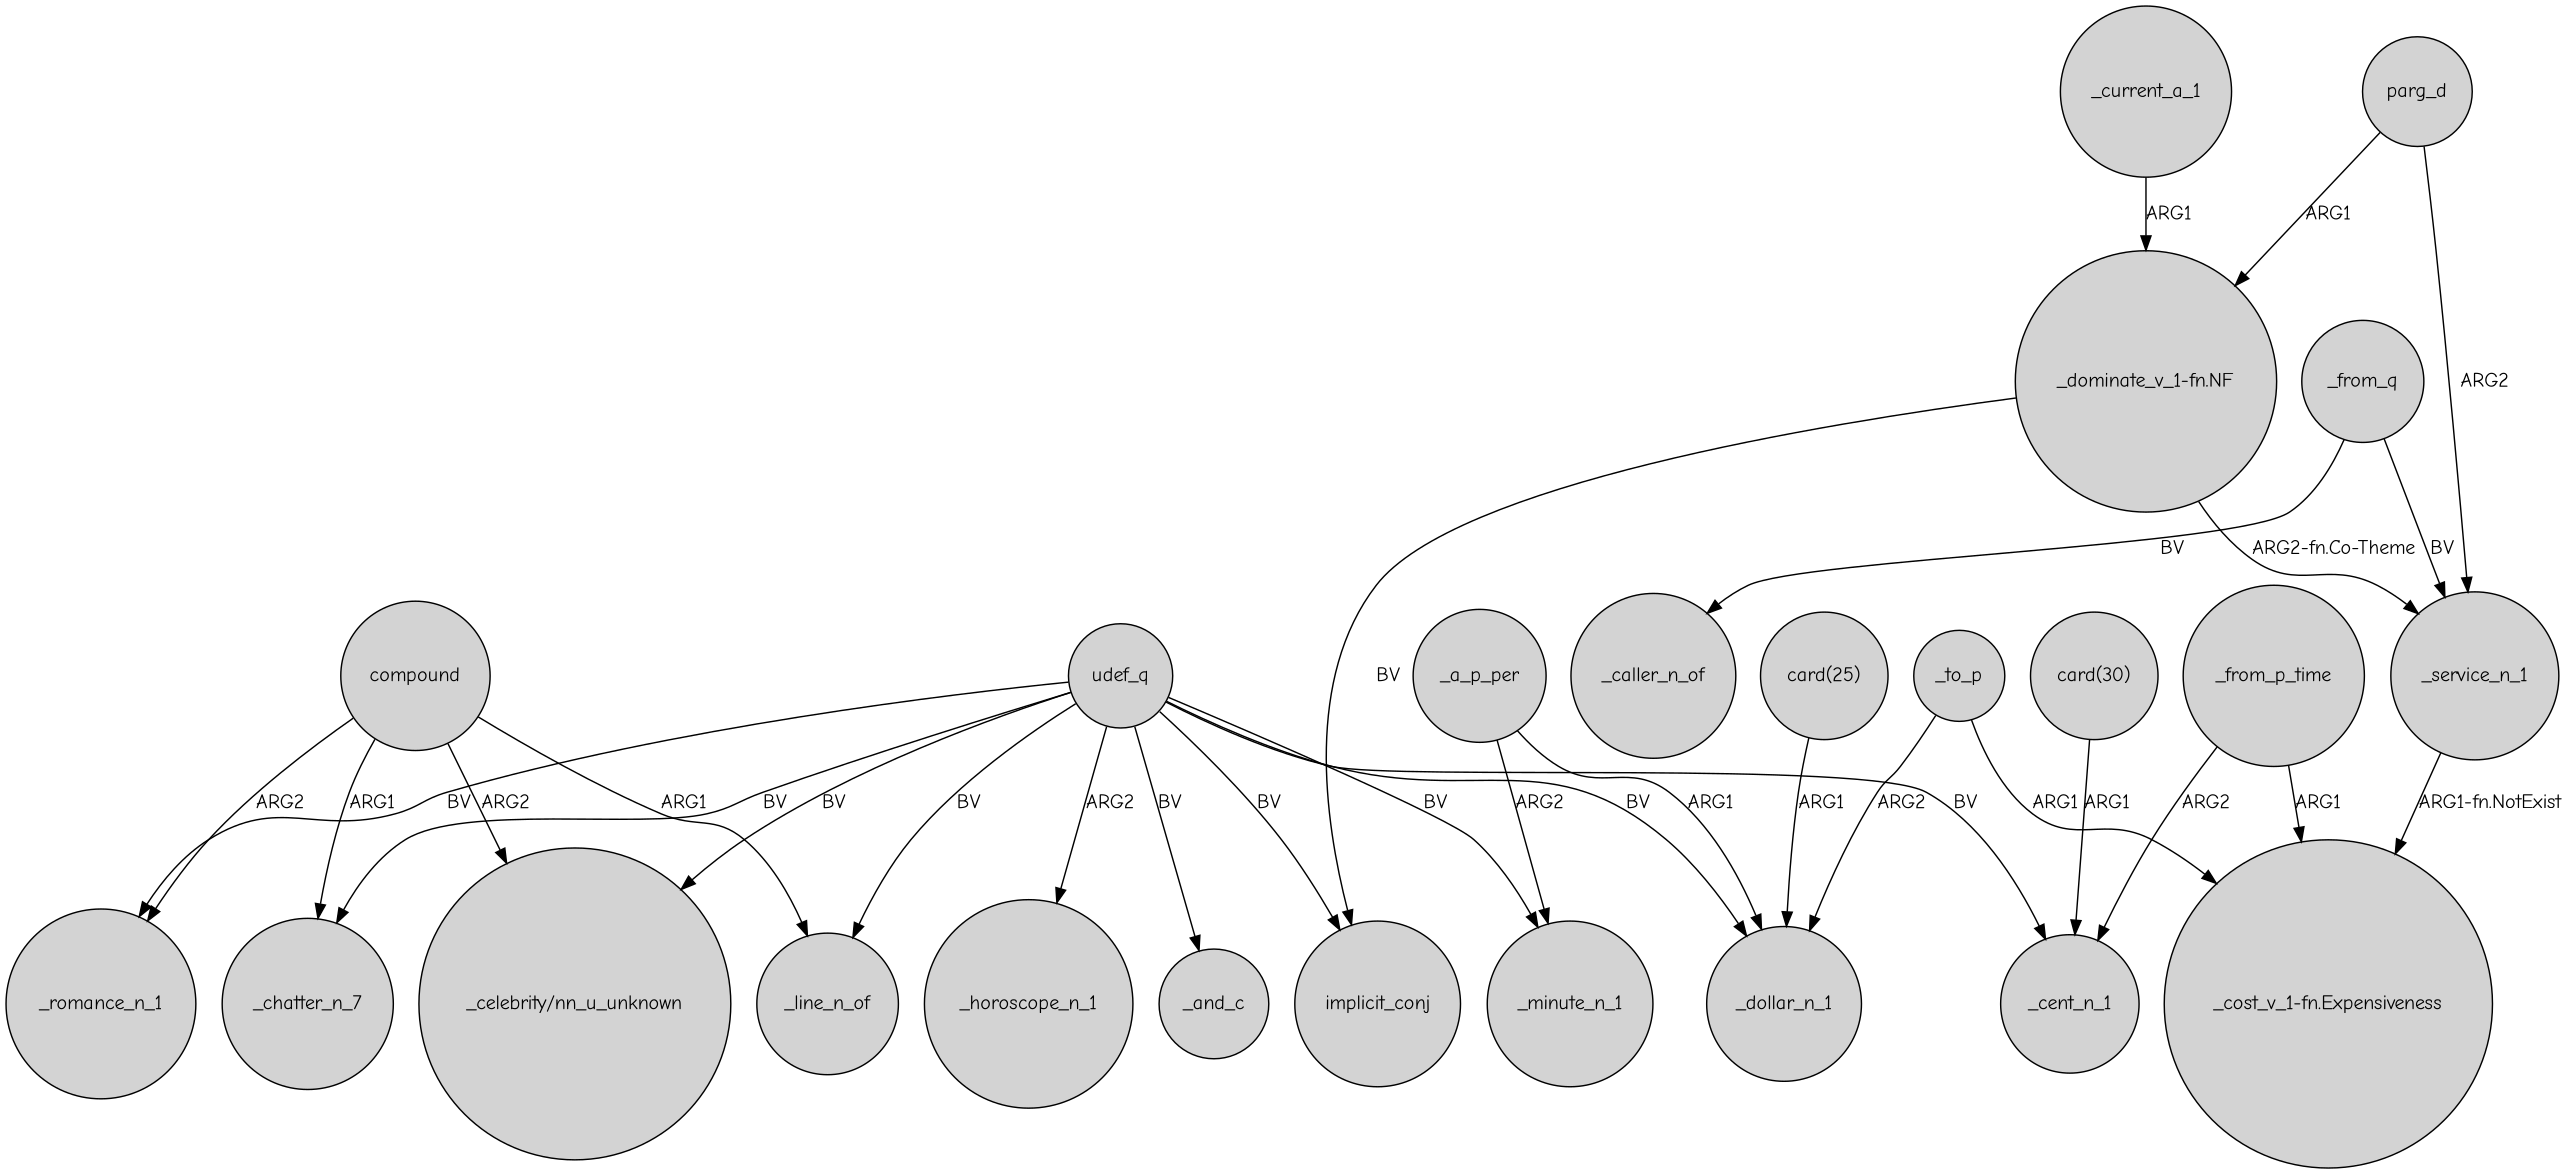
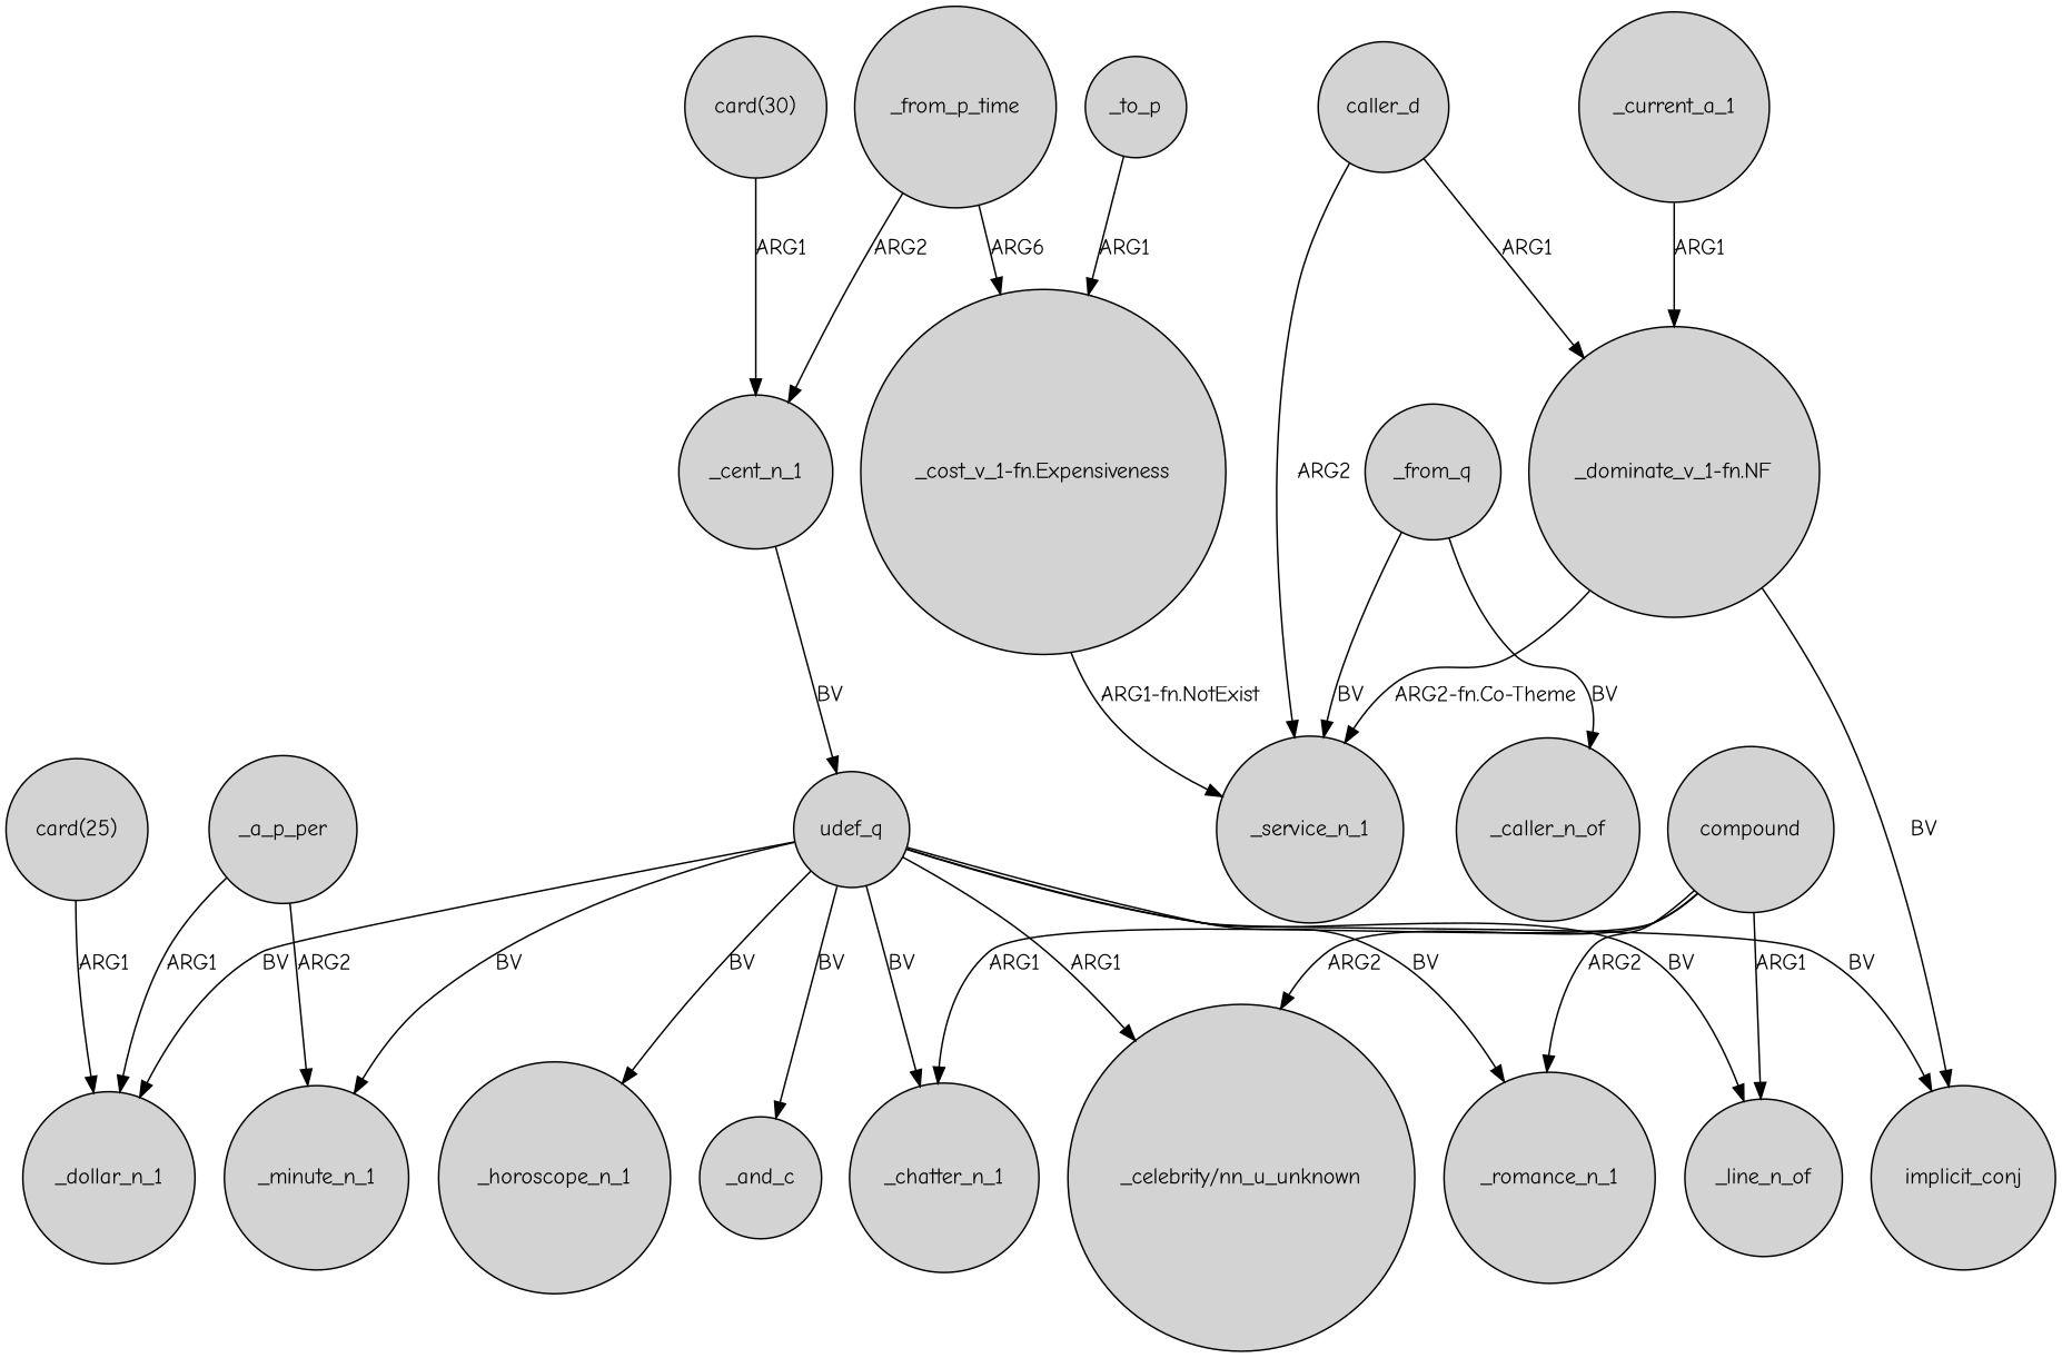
  digraph {
    fontname="Comic Neue"
    node [fontname="Comic Neue" shape=circle style=filled]
    edge [fontname="Comic Neue"]
    "card(25)"
    _dollar_n_1
    compound
    "_celebrity/nn_u_unknown"
    _romance_n_1
-   _chatter_n_1 [label=_chatter_n_7]
+   _chatter_n_1
    _line_n_of
    udef_q
    _minute_n_1
    implicit_conj
    _cent_n_1
    _horoscope_n_1
    _and_c
    _to_p
    "_cost_v_1-fn.Expensiveness"
    _service_n_1
    _a_p_per
    "_dominate_v_1-fn.NF"
    n19 [label=_from_q]
    _caller_n_of
-   parg_d
+   parg_d [label=caller_d]
    "card(30)"
    _from_p_time
    _current_a_1
    "card(25)" -> _dollar_n_1 [label=ARG1]
    compound -> "_celebrity/nn_u_unknown" [label=ARG2]
    compound -> _romance_n_1 [label=ARG2]
    compound -> _chatter_n_1 [label=ARG1]
    compound -> _line_n_of [label=ARG1]
    udef_q -> _dollar_n_1 [label=BV]
-   udef_q -> "_celebrity/nn_u_unknown" [label=BV]
+   udef_q -> "_celebrity/nn_u_unknown" [label=ARG1]
    udef_q -> _romance_n_1 [label=BV]
    udef_q -> _chatter_n_1 [label=BV]
    udef_q -> _line_n_of [label=BV]
    udef_q -> _minute_n_1 [label=BV]
    udef_q -> implicit_conj [label=BV]
-   udef_q -> _cent_n_1 [label=BV]
-   udef_q -> _horoscope_n_1 [label=ARG2]
+   _cent_n_1 -> udef_q [label=BV]
+   udef_q -> _horoscope_n_1 [label=BV]
    udef_q -> _and_c [label=BV]
-   _to_p -> _dollar_n_1 [label=ARG2]
    _to_p -> "_cost_v_1-fn.Expensiveness" [label=ARG1]
-   _service_n_1 -> "_cost_v_1-fn.Expensiveness" [label="ARG1-fn.NotExist"]
+   "_cost_v_1-fn.Expensiveness" -> _service_n_1 [label="ARG1-fn.NotExist"]
    _a_p_per -> _dollar_n_1 [label=ARG1]
    _a_p_per -> _minute_n_1 [label=ARG2]
    "_dominate_v_1-fn.NF" -> implicit_conj [label=BV]
    "_dominate_v_1-fn.NF" -> _service_n_1 [label="ARG2-fn.Co-Theme"]
    n19 -> _service_n_1 [label=BV]
    n19 -> _caller_n_of [label=BV]
    parg_d -> _service_n_1 [label=ARG2]
    parg_d -> "_dominate_v_1-fn.NF" [label=ARG1]
    "card(30)" -> _cent_n_1 [label=ARG1]
    _from_p_time -> _cent_n_1 [label=ARG2]
-   _from_p_time -> "_cost_v_1-fn.Expensiveness" [label=ARG1]
+   _from_p_time -> "_cost_v_1-fn.Expensiveness" [label=ARG6]
    _current_a_1 -> "_dominate_v_1-fn.NF" [label=ARG1]
  }
